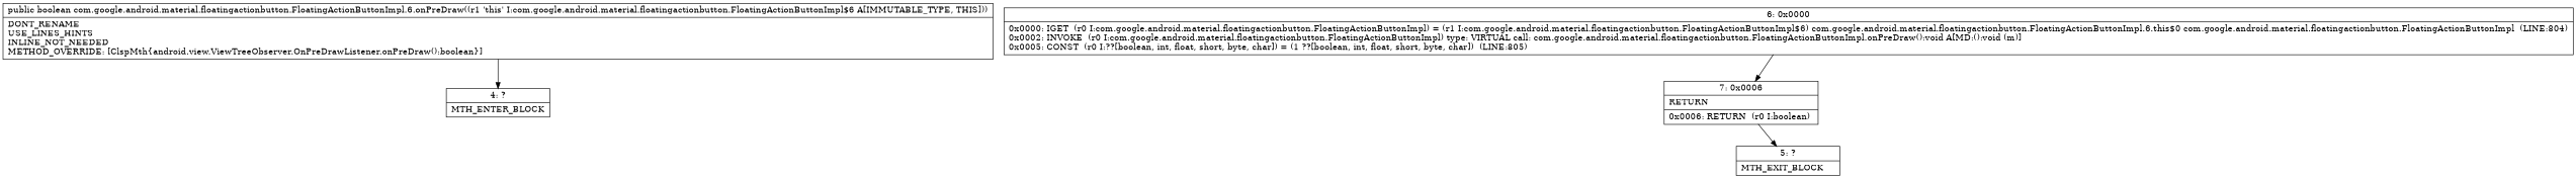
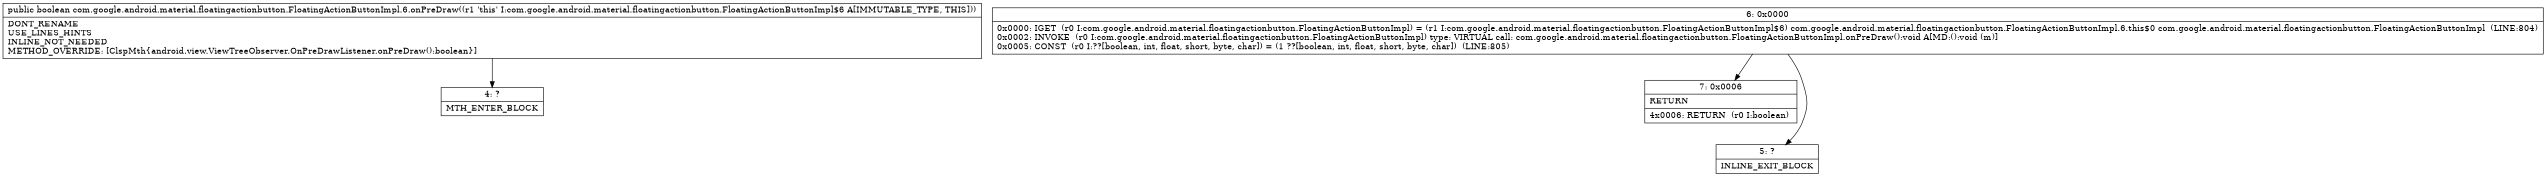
  digraph {
    node [shape=record]
    n1 [label="{4\:\ ?|MTH_ENTER_BLOCK\l}"]
    n2 [label="{6\:\ 0x0000|0x0000: IGET  (r0 I:com.google.android.material.floatingactionbutton.FloatingActionButtonImpl) = (r1 I:com.google.android.material.floatingactionbutton.FloatingActionButtonImpl$6) com.google.android.material.floatingactionbutton.FloatingActionButtonImpl.6.this$0 com.google.android.material.floatingactionbutton.FloatingActionButtonImpl  (LINE:804)\l0x0002: INVOKE  (r0 I:com.google.android.material.floatingactionbutton.FloatingActionButtonImpl) type: VIRTUAL call: com.google.android.material.floatingactionbutton.FloatingActionButtonImpl.onPreDraw():void A[MD:():void (m)]\l0x0005: CONST  (r0 I:??[boolean, int, float, short, byte, char]) = (1 ??[boolean, int, float, short, byte, char])  (LINE:805)\l}"]
-   n3 [label="{7\:\ 0x0006|RETURN\l|0x0006: RETURN  (r0 I:boolean) \l}"]
-   n4 [label="{5\:\ ?|MTH_EXIT_BLOCK\l}"]
+   n3 [label="{7\:\ 0x0006|RETURN\l|4x0006: RETURN  (r0 I:boolean) \l}"]
+   n4 [label="{5\:\ ?|INLINE_EXIT_BLOCK\l}"]
    n5 [label="{public boolean com.google.android.material.floatingactionbutton.FloatingActionButtonImpl.6.onPreDraw((r1 'this' I:com.google.android.material.floatingactionbutton.FloatingActionButtonImpl$6 A[IMMUTABLE_TYPE, THIS]))  | DONT_RENAME\lUSE_LINES_HINTS\lINLINE_NOT_NEEDED\lMETHOD_OVERRIDE: [ClspMth\{android.view.ViewTreeObserver.OnPreDrawListener.onPreDraw():boolean\}]\l}"]
    n2 -> n3
-   n3 -> n4
+   n2 -> n4
    n5 -> n1
  }
